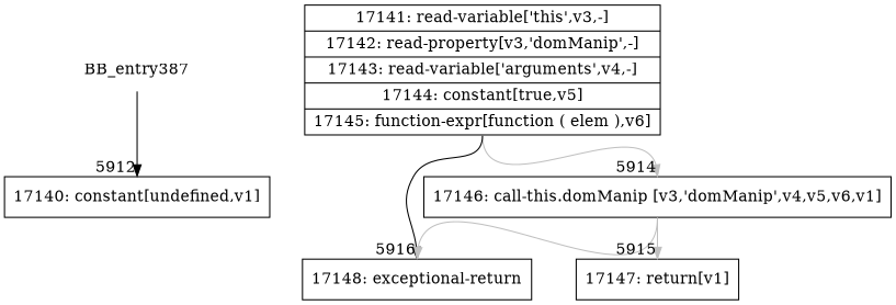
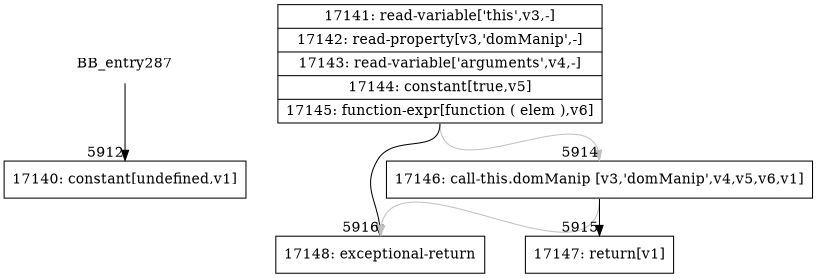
  digraph {
    rankdir=TD
    node [shape=record]
    edge [headport=n tailport=s]
-   BB_entry387 [shape=none]
+   BB_entry387 [shape=none label=BB_entry287]
    n2 [label="{17140: constant[undefined,v1]}"]
    n3 [label="{17141: read-variable['this',v3,-]|17142: read-property[v3,'domManip',-]|17143: read-variable['arguments',v4,-]|17144: constant[true,v5]|17145: function-expr[function ( elem ),v6]}"]
    n4 [label="{17146: call-this.domManip [v3,'domManip',v4,v5,v6,v1]}"]
    n5 [label="{17148: exceptional-return}"]
    n6 [label="{17147: return[v1]}"]
    BB_entry387 -> n2 [headlabel="    5912"]
    n3 -> n4 [color=gray headlabel="      5914"]
    n3 -> n5 [color=black headlabel="      5916"]
    n4 -> n5 [color=gray]
-   n4 -> n6 [headlabel="      5915" color=gray]
+   n4 -> n6 [headlabel="      5915"]
  }
